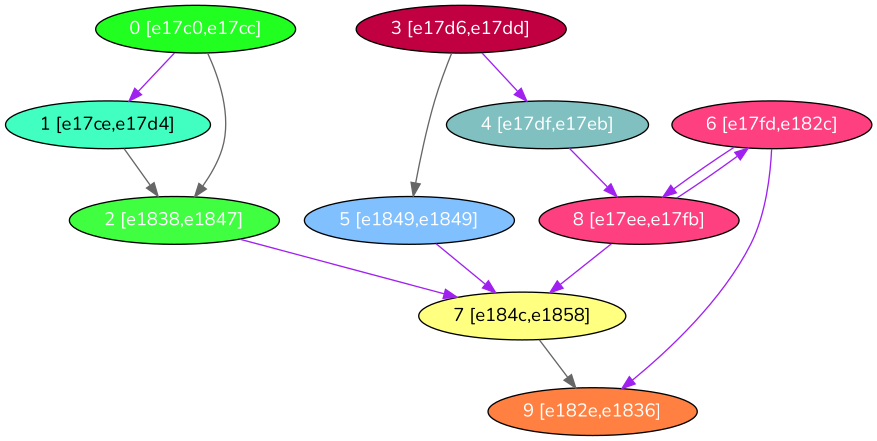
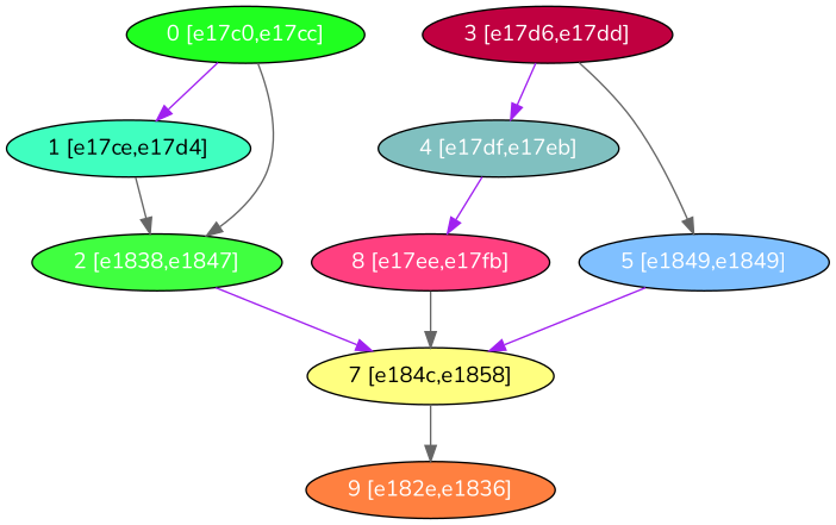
  digraph {
    fontname=Nunito
    node [fillcolor="#FF4080" fontcolor="#ffffff" fontname=Nunito shape=oval style=filled]
    edge [color=purple fontname=Nunito]
    n1 [fillcolor="#20FF20" label="0 [e17c0,e17cc]"]
    n2 [fillcolor="#40FFC0" fontcolor="#000000" label="1 [e17ce,e17d4]"]
    n3 [fillcolor="#40FF40" label="2 [e1838,e1847]"]
    n4 [fillcolor="#FFFF80" fontcolor="#000000" label="7 [e184c,e1858]"]
    n5 [fillcolor="#C00040" label="3 [e17d6,e17dd]"]
    n6 [fillcolor="#80C0C0" label="4 [e17df,e17eb]"]
    n7 [fillcolor="#80C0FF" label="5 [e1849,e1849]"]
    n8 [fillcolor="#FF8040" label="9 [e182e,e1836]"]
    n9 [label="8 [e17ee,e17fb]"]
-   n10 [label="6 [e17fd,e182c]"]
    n1 -> n2
    n1 -> n3 [color=gray40]
    n2 -> n3 [color=gray40]
    n3 -> n4
    n4 -> n8 [color=gray40]
    n5 -> n6
    n5 -> n7 [color=gray40]
    n6 -> n9
    n7 -> n4
-   n9 -> n4
-   n9 -> n10
-   n10 -> n8
-   n10 -> n9
+   n9 -> n4 [color=gray40]
  }
